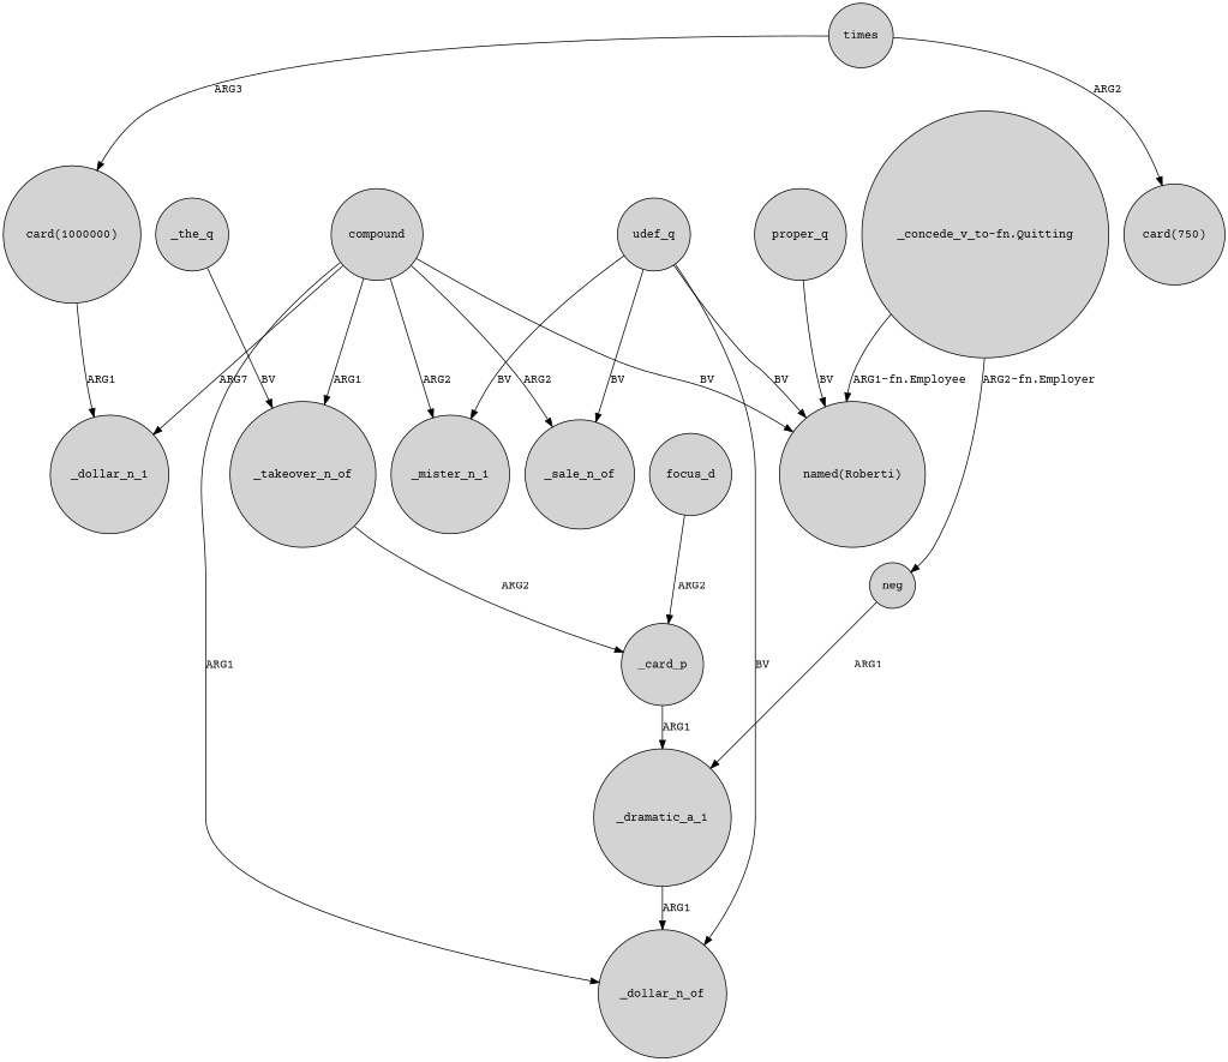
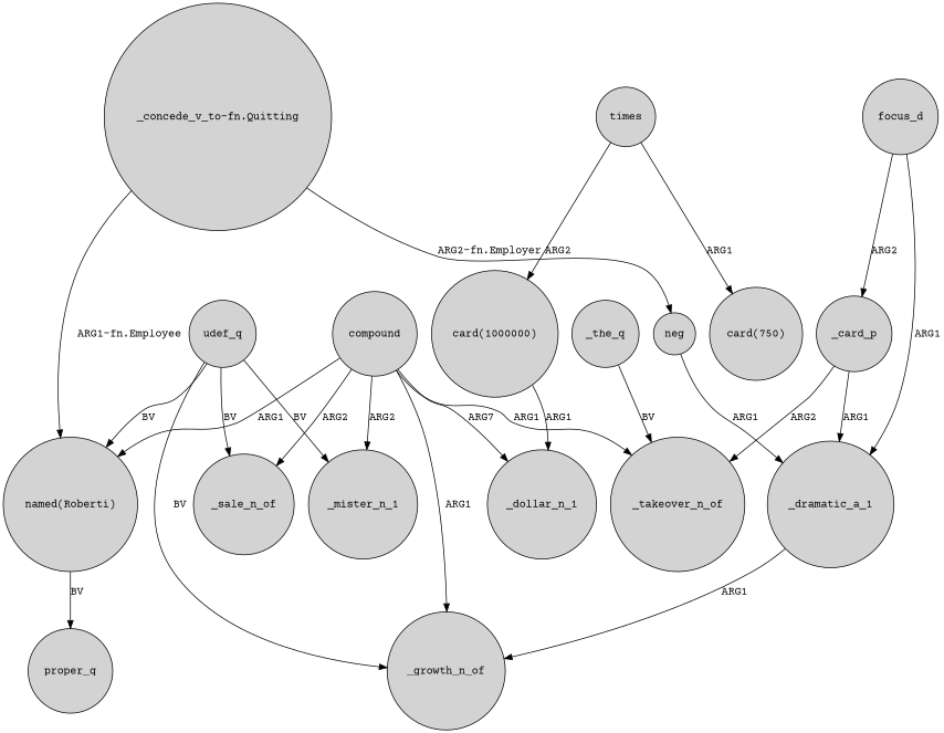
  digraph {
    fontname="Courier Prime"
    node [fontname="Courier Prime" shape=circle style=filled]
    edge [fontname="Courier Prime"]
    n1 [label=_card_p]
    focus_d
    _dramatic_a_1
    _takeover_n_of
-   _growth_n_of [label=_dollar_n_of]
+   _growth_n_of
    compound
    _mister_n_1
    _dollar_n_1
    _sale_n_of
    "named(Roberti)"
    neg
    times
    "card(1000000)"
    "card(750)"
    udef_q
    "_concede_v_to-fn.Quitting"
    proper_q
    _the_q
    n1 -> _dramatic_a_1 [label=ARG1]
-   _takeover_n_of -> n1 [label=ARG2]
+   n1 -> _takeover_n_of [label=ARG2]
    focus_d -> n1 [label=ARG2]
+   focus_d -> _dramatic_a_1 [label=ARG1]
    _dramatic_a_1 -> _growth_n_of [label=ARG1]
    compound -> _takeover_n_of [label=ARG1]
    compound -> _growth_n_of [label=ARG1]
    compound -> _mister_n_1 [label=ARG2]
    compound -> _dollar_n_1 [label=ARG7]
    compound -> _sale_n_of [label=ARG2]
-   compound -> "named(Roberti)" [label=BV]
+   compound -> "named(Roberti)" [label=ARG1]
    neg -> _dramatic_a_1 [label=ARG1]
-   times -> "card(1000000)" [label=ARG3]
-   times -> "card(750)" [label=ARG2]
+   times -> "card(1000000)" [label=ARG2]
+   times -> "card(750)" [label=ARG1]
    "card(1000000)" -> _dollar_n_1 [label=ARG1]
    udef_q -> _growth_n_of [label=BV]
    udef_q -> _mister_n_1 [label=BV]
    udef_q -> _sale_n_of [label=BV]
    udef_q -> "named(Roberti)" [label=BV]
    "_concede_v_to-fn.Quitting" -> "named(Roberti)" [label="ARG1-fn.Employee"]
    "_concede_v_to-fn.Quitting" -> neg [label="ARG2-fn.Employer"]
-   proper_q -> "named(Roberti)" [label=BV]
+   "named(Roberti)" -> proper_q [label=BV]
    _the_q -> _takeover_n_of [label=BV]
  }
